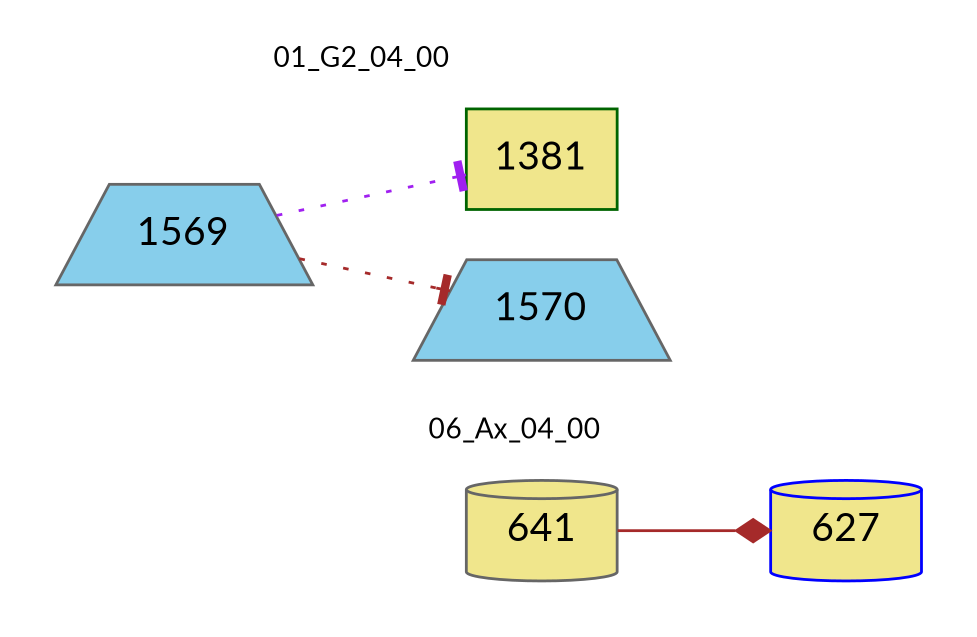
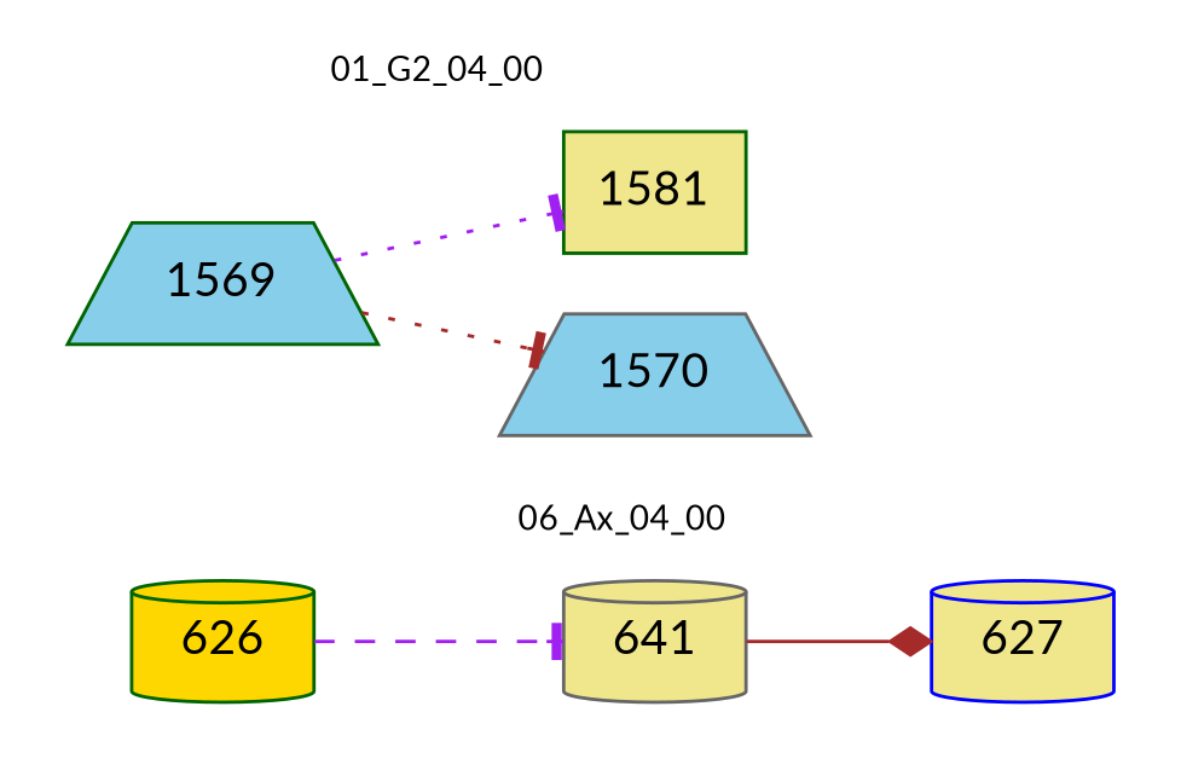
  digraph {
    fontname=Lato
    rankdir=LR
    node [color=gray40 fillcolor=khaki fontname=Lato shape=cylinder style=filled]
    edge [arrowhead=tee color=purple fontname=Lato style=dotted]
+   n1 [color=darkgreen fillcolor=gold label=626]
    n2 [color=blue label=627]
    n3 [label=641]
-   n4 [fillcolor=skyblue label=1569 shape=trapezium]
+   n4 [color=darkgreen fillcolor=skyblue label=1569 shape=trapezium]
    n5 [fillcolor=skyblue label=1570 shape=trapezium]
-   n6 [color=darkgreen label=1381 shape=box]
+   n6 [color=darkgreen label=1581 shape=box]
    subgraph cluster_1 {
      color=white
      fontsize=10
      label="06_Ax_04_00"
+     n1
      n2
      n3
    }
    subgraph cluster_2 {
      color=white
      fontsize=10
      label="01_G2_04_00"
      n4
      n5
      n6
    }
+   n1 -> n3 [style=dashed]
    n3 -> n2 [arrowhead=diamond color=brown style=solid]
    n4 -> n5 [color=brown]
    n4 -> n6
  }
